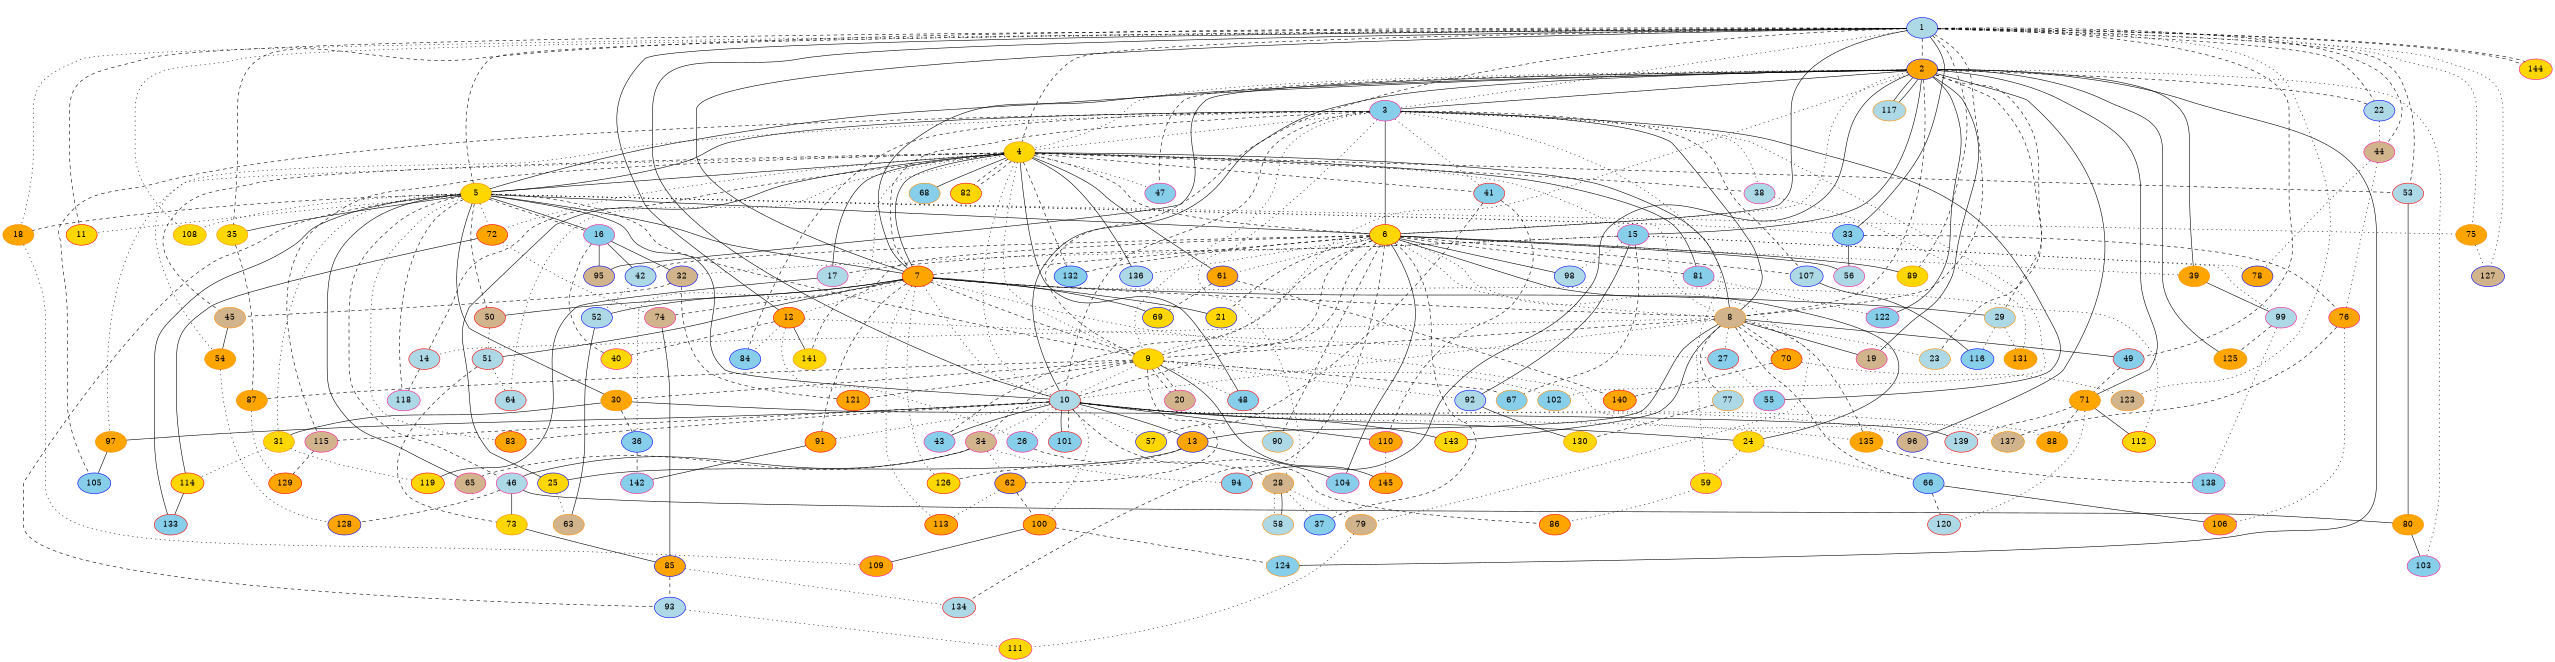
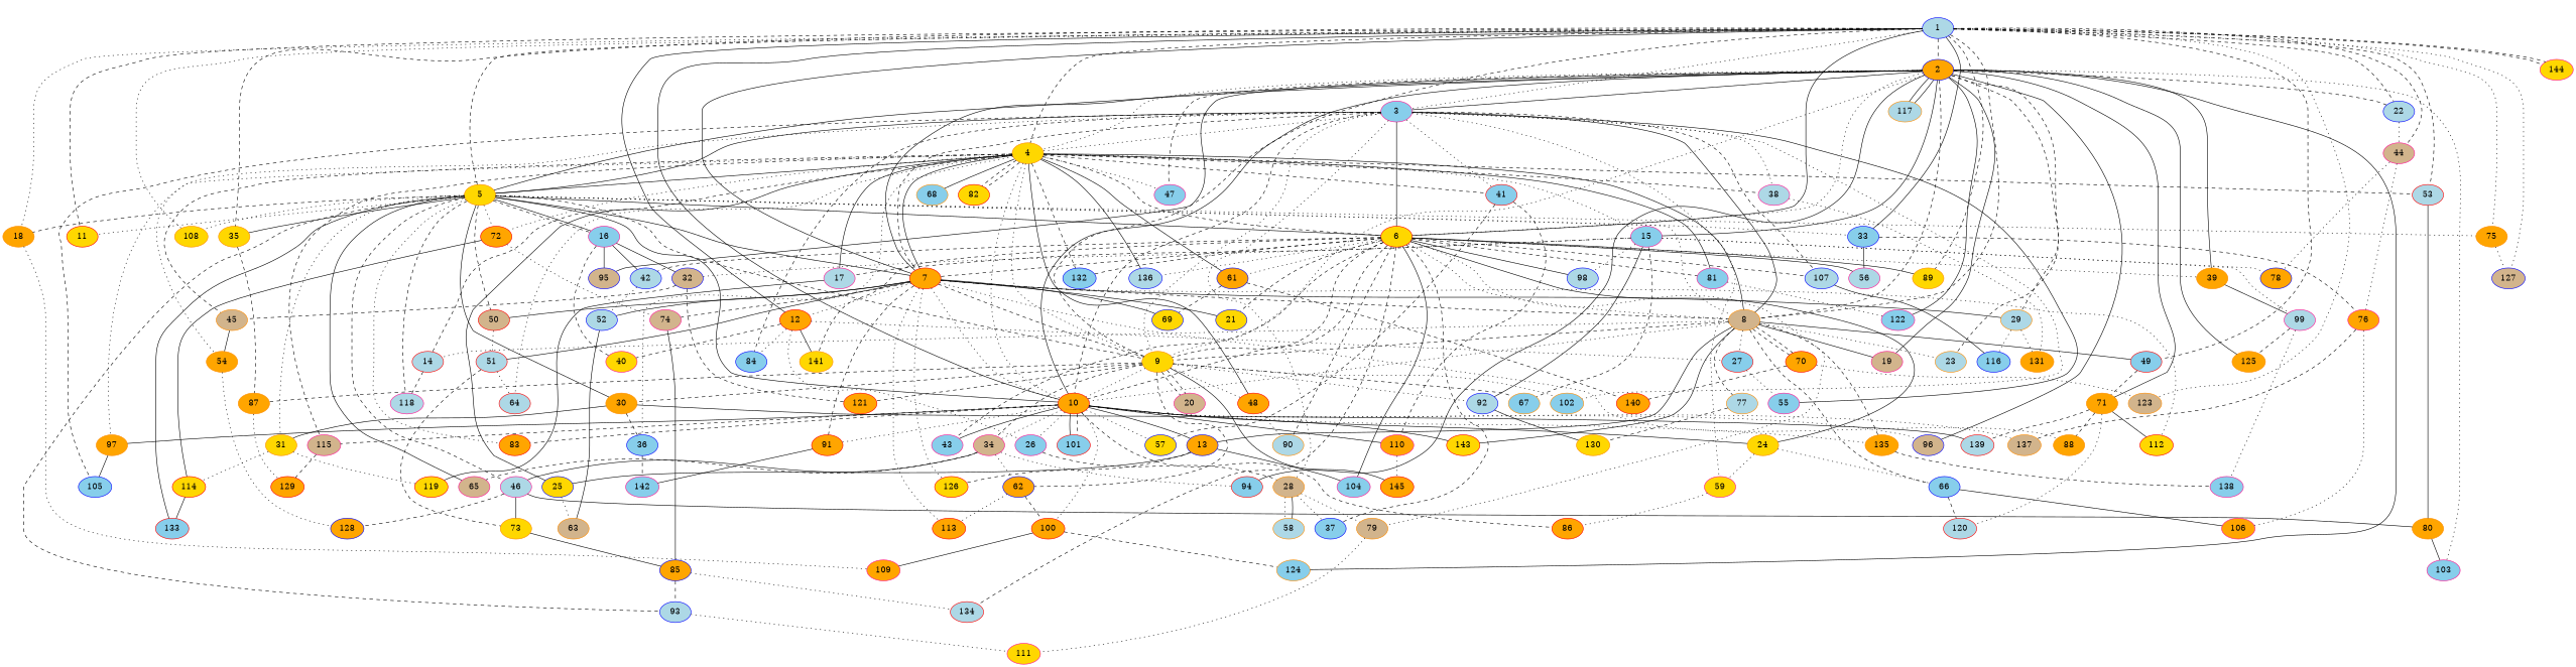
  graph {
    node [color=darkorange fillcolor=orange style=filled]
    edge [style=dashed]
    1 [color=blue fillcolor=lightblue]
    2 [color=blue]
    3 [color=deeppink fillcolor=skyblue]
    4 [fillcolor=gold]
    5 [fillcolor=gold]
    6 [color=red fillcolor=gold]
    7 [color=red]
    8 [fillcolor=tan]
    9 [fillcolor=gold]
-   10 [color=red fillcolor=lightblue]
+   10 [color=red]
    11 [color=red fillcolor=gold]
    12 [color=red]
    18
    22 [color=blue fillcolor=lightblue]
    33 [color=blue fillcolor=skyblue]
    35 [fillcolor=gold]
    44 [color=deeppink fillcolor=tan]
    49 [color=red fillcolor=skyblue]
    53 [color=red fillcolor=lightblue]
    75
    89 [fillcolor=gold]
    108 [fillcolor=gold]
    123 [fillcolor=tan]
    127 [color=blue fillcolor=tan]
    144 [color=deeppink fillcolor=gold]
    15 [color=deeppink fillcolor=skyblue]
    19 [color=deeppink fillcolor=tan]
    23 [fillcolor=lightblue]
    29 [fillcolor=lightblue]
    39
    47 [color=deeppink fillcolor=skyblue]
    71
    94 [color=red fillcolor=skyblue]
    95 [color=blue fillcolor=tan]
    96 [color=blue fillcolor=tan]
    103 [color=deeppink fillcolor=skyblue]
    117 [fillcolor=lightblue]
    122 [color=deeppink fillcolor=skyblue]
    124 [fillcolor=skyblue]
    125
    28 [fillcolor=tan]
    38 [color=deeppink fillcolor=lightblue]
    41 [color=red fillcolor=skyblue]
    54
    55 [color=deeppink fillcolor=skyblue]
    59 [color=deeppink fillcolor=gold]
    84 [color=blue fillcolor=skyblue]
    102 [fillcolor=skyblue]
    105 [color=blue fillcolor=skyblue]
    107 [color=blue fillcolor=lightblue]
    14 [color=red fillcolor=lightblue]
    17 [color=deeppink fillcolor=lightblue]
    25 [color=blue fillcolor=gold]
    36 [color=blue fillcolor=skyblue]
    45 [fillcolor=tan]
-   48 [color=red fillcolor=skyblue]
+   48 [color=red]
    61 [color=blue]
    64 [color=red fillcolor=lightblue]
    68 [fillcolor=skyblue]
    72 [color=red]
    81 [color=deeppink fillcolor=skyblue]
    82 [color=red fillcolor=gold]
    97
    115 [color=deeppink fillcolor=tan]
    132 [color=blue fillcolor=skyblue]
    136 [color=blue fillcolor=lightblue]
    16 [color=deeppink fillcolor=skyblue]
    30
    31 [fillcolor=gold]
    46 [color=deeppink fillcolor=lightblue]
    50 [color=red fillcolor=tan]
    65 [color=deeppink fillcolor=tan]
    83 [color=red]
    93 [color=blue fillcolor=lightblue]
    118 [color=deeppink fillcolor=lightblue]
    133 [color=red fillcolor=skyblue]
    21 [color=blue fillcolor=gold]
    24 [fillcolor=gold]
    37 [color=blue fillcolor=skyblue]
    42 [color=blue fillcolor=lightblue]
    43 [color=deeppink fillcolor=skyblue]
    56 [color=deeppink fillcolor=lightblue]
    79 [fillcolor=tan]
    90 [fillcolor=lightblue]
    98 [color=blue fillcolor=lightblue]
    104 [color=deeppink fillcolor=skyblue]
    134 [color=red fillcolor=lightblue]
    141 [fillcolor=gold]
    51 [color=red fillcolor=lightblue]
    52 [color=blue fillcolor=lightblue]
    69 [color=blue fillcolor=gold]
    74 [color=deeppink fillcolor=tan]
    88
    91 [color=red]
    112 [color=red fillcolor=gold]
    113 [color=red]
    126 [color=red fillcolor=gold]
    13 [color=blue]
    27 [color=red fillcolor=skyblue]
    66 [color=blue fillcolor=skyblue]
    70 [color=red]
    77 [fillcolor=lightblue]
    135
    143 [color=red fillcolor=gold]
    20 [color=deeppink fillcolor=tan]
    34 [color=deeppink fillcolor=tan]
    62 [color=blue]
    67 [fillcolor=skyblue]
    87
    92 [color=blue fillcolor=lightblue]
    121 [color=red]
    145 [color=red]
    26 [color=deeppink fillcolor=skyblue]
    57 [color=blue fillcolor=gold]
    86 [color=red]
    100 [color=red]
    101 [color=red fillcolor=skyblue]
    110 [color=deeppink]
    137 [fillcolor=tan]
    40 [color=deeppink fillcolor=gold]
    109 [color=deeppink]
    76 [color=deeppink]
    78 [color=blue]
    80
    32 [color=blue fillcolor=tan]
    99 [color=deeppink fillcolor=lightblue]
    116 [color=blue fillcolor=skyblue]
    131
    139 [color=red fillcolor=lightblue]
    120 [color=red fillcolor=lightblue]
    58 [fillcolor=lightblue]
    128 [color=blue]
    119 [color=red fillcolor=gold]
    63 [fillcolor=tan]
    142 [color=deeppink fillcolor=skyblue]
    140 [color=red]
    114 [color=red fillcolor=gold]
    129 [color=red]
    73 [fillcolor=gold]
    111 [color=deeppink fillcolor=gold]
    85 [color=blue]
    106 [color=deeppink]
    130 [fillcolor=gold]
    138 [color=deeppink fillcolor=skyblue]
    1 -- 2
    1 -- 3 [style=dotted]
    1 -- 4
    1 -- 5
    1 -- 6 [style=solid]
    1 -- 7 [style=solid]
    1 -- 8
    1 -- 9
    1 -- 10 [style=solid]
    1 -- 11
    1 -- 12 [style=solid]
    1 -- 18 [style=dotted]
    1 -- 22
    1 -- 33 [style=solid]
    1 -- 35
    1 -- 44
    1 -- 49
    1 -- 53
    1 -- 75 [style=dotted]
    1 -- 89
    1 -- 108 [style=dotted]
    1 -- 123 [style=dotted]
    1 -- 127 [style=dotted]
    1 -- 144
    1 -- 144
    2 -- 3 [style=solid]
    2 -- 4 [style=dotted]
    2 -- 5 [style=solid]
    2 -- 6 [style=dotted]
    2 -- 7 [style=solid]
    2 -- 8
    2 -- 9 [style=dotted]
    2 -- 10 [style=solid]
    2 -- 22
    2 -- 15 [style=solid]
    2 -- 19 [style=solid]
    2 -- 23
    2 -- 29
    2 -- 39 [style=solid]
    2 -- 47
    2 -- 71 [style=solid]
    2 -- 94 [style=solid]
    2 -- 95 [style=solid]
    2 -- 96 [style=solid]
    2 -- 103 [style=dotted]
    2 -- 117 [style=solid]
    2 -- 117 [style=solid]
    2 -- 122 [style=solid]
    2 -- 124 [style=solid]
    2 -- 125 [style=solid]
    3 -- 4 [style=dotted]
    3 -- 5 [style=solid]
    3 -- 6 [style=solid]
    3 -- 7
    3 -- 8 [style=solid]
    3 -- 9 [style=dotted]
    3 -- 10
    3 -- 28 [style=dotted]
    3 -- 38 [style=dotted]
    3 -- 41 [style=dotted]
    3 -- 54 [style=dotted]
    3 -- 55 [style=solid]
    3 -- 59 [style=dotted]
    3 -- 84
    3 -- 102 [style=dotted]
    3 -- 105
    3 -- 107
    4 -- 5 [style=solid]
    4 -- 6
    4 -- 7 [style=solid]
    4 -- 8 [style=solid]
    4 -- 9 [style=dotted]
    4 -- 10 [style=dotted]
    4 -- 53
    4 -- 15 [style=dotted]
    4 -- 47 [style=dotted]
    4 -- 38
    4 -- 41
    4 -- 14
    4 -- 17 [style=solid]
    4 -- 25 [style=solid]
    4 -- 36 [style=dotted]
    4 -- 45
    4 -- 48 [style=solid]
    4 -- 61 [style=solid]
    4 -- 64 [style=dotted]
    4 -- 68 [style=solid]
    4 -- 72 [style=dotted]
    4 -- 81 [style=solid]
    4 -- 82
    4 -- 82
    4 -- 97 [style=dotted]
    4 -- 115
    4 -- 132
    4 -- 136 [style=solid]
    5 -- 6 [style=solid]
    5 -- 7 [style=solid]
    5 -- 8 [style=dotted]
    5 -- 9
    5 -- 10 [style=solid]
    5 -- 11 [style=dotted]
    5 -- 18
    5 -- 33 [style=dotted]
    5 -- 35 [style=solid]
    5 -- 75 [style=dotted]
    5 -- 108 [style=dotted]
    5 -- 72 [style=dotted]
    5 -- 16
    5 -- 16 [style=solid]
    5 -- 30 [style=solid]
    5 -- 31 [style=dotted]
    5 -- 46
    5 -- 50
    5 -- 65 [style=solid]
    5 -- 83 [style=dotted]
    5 -- 93
    5 -- 118
    5 -- 133 [style=solid]
    6 -- 7
    6 -- 8 [style=dotted]
    6 -- 9
    6 -- 10
    6 -- 89 [style=solid]
    6 -- 39 [style=dotted]
    6 -- 107
    6 -- 61 [style=dotted]
    6 -- 81
    6 -- 132
    6 -- 136 [style=dotted]
    6 -- 21
    6 -- 24 [style=solid]
    6 -- 37
    6 -- 42
    6 -- 43
    6 -- 56 [style=solid]
    6 -- 79 [style=dotted]
    6 -- 90
    6 -- 98 [style=solid]
    6 -- 104 [style=solid]
    6 -- 134
    6 -- 141
    7 -- 8
    7 -- 9
    7 -- 10 [style=dotted]
    7 -- 12 [style=dotted]
    7 -- 29 [style=solid]
    7 -- 50 [style=solid]
    7 -- 21 [style=solid]
    7 -- 51 [style=solid]
    7 -- 52 [style=solid]
    7 -- 69 [style=solid]
    7 -- 74
    7 -- 88 [style=dotted]
    7 -- 91
    7 -- 112 [style=dotted]
    7 -- 113 [style=dotted]
    7 -- 126 [style=dotted]
    8 -- 9
    8 -- 10 [style=dotted]
    8 -- 49 [style=solid]
    8 -- 19 [style=solid]
    8 -- 23 [style=dotted]
    8 -- 14 [style=dotted]
    8 -- 13 [style=solid]
    8 -- 27 [style=dotted]
    8 -- 66
    8 -- 70
    8 -- 70
    8 -- 77
    8 -- 135
    8 -- 143 [style=solid]
    9 -- 10 [style=dotted]
    9 -- 102 [style=dotted]
    9 -- 48 [style=dotted]
    9 -- 30
    9 -- 20
    9 -- 20
    9 -- 34
    9 -- 62
    9 -- 67
    9 -- 87
    9 -- 92 [style=dotted]
    9 -- 121
    9 -- 145 [style=solid]
    10 -- 96 [style=dotted]
    10 -- 97 [style=solid]
    10 -- 115
    10 -- 83
    10 -- 24 [style=solid]
    10 -- 43 [style=solid]
    10 -- 91 [style=dotted]
    10 -- 13 [style=solid]
    10 -- 135 [style=dotted]
    10 -- 143 [style=solid]
    10 -- 34 [style=dotted]
    10 -- 26 [style=dotted]
    10 -- 57 [style=dotted]
    10 -- 86
    10 -- 100 [style=dotted]
    10 -- 101 [style=solid]
    10 -- 101
    10 -- 110 [style=solid]
    10 -- 137 [style=dotted]
    12 -- 84 [style=dotted]
    12 -- 141 [style=solid]
    12 -- 27 [style=dotted]
    12 -- 26 [style=dotted]
    12 -- 40
    18 -- 109 [style=dotted]
    22 -- 44 [style=dotted]
    33 -- 56 [style=solid]
    33 -- 76
    35 -- 87
    44 -- 76 [style=dotted]
    44 -- 78 [style=dotted]
    49 -- 71
    53 -- 80 [style=solid]
    75 -- 127 [style=dotted]
    15 -- 17
    15 -- 98 [style=dotted]
    15 -- 67
    15 -- 92 [style=solid]
    15 -- 78 [style=dotted]
    15 -- 32 [style=dotted]
    15 -- 99 [style=dotted]
    29 -- 116 [style=dotted]
    29 -- 131 [style=dotted]
    39 -- 99 [style=solid]
    71 -- 88
    71 -- 112 [style=solid]
    71 -- 139
    71 -- 120 [style=dotted]
    28 -- 37 [style=dotted]
    28 -- 79 [style=dotted]
    28 -- 58 [style=dotted]
    28 -- 58 [style=solid]
    38 -- 131 [style=dotted]
    41 -- 57
    41 -- 110
    54 -- 128 [style=dotted]
    59 -- 86 [style=dotted]
    107 -- 116 [style=solid]
    14 -- 118
    17 -- 119 [style=solid]
    25 -- 63 [style=dotted]
    36 -- 142
    45 -- 54 [style=solid]
    48 -- 90 [style=dotted]
    61 -- 69
    61 -- 140
    72 -- 74 [style=dotted]
    72 -- 114 [style=solid]
    81 -- 122 [style=dotted]
    97 -- 105 [style=solid]
    115 -- 129
    16 -- 95 [style=solid]
    16 -- 42 [style=solid]
    16 -- 40
    16 -- 32 [style=solid]
    30 -- 36
    30 -- 31 [style=solid]
    30 -- 139 [style=solid]
    31 -- 119 [style=dotted]
    31 -- 114 [style=dotted]
    46 -- 80 [style=solid]
    46 -- 128
    46 -- 73 [style=solid]
    50 -- 51 [style=dotted]
    93 -- 111 [style=dotted]
    24 -- 59 [style=dotted]
    24 -- 66 [style=dotted]
    42 -- 52 [style=dotted]
    79 -- 111 [style=dotted]
    51 -- 64 [style=dotted]
    51 -- 73
    52 -- 63 [style=solid]
    74 -- 85 [style=solid]
    91 -- 142 [style=solid]
    13 -- 25 [style=solid]
    13 -- 104 [style=solid]
    13 -- 126
    27 -- 55 [style=dotted]
    66 -- 120
    66 -- 106 [style=solid]
    70 -- 123 [style=dotted]
    70 -- 140
    77 -- 130
    135 -- 138
    34 -- 94 [style=dotted]
    34 -- 46 [style=solid]
    34 -- 65
    34 -- 62 [style=dotted]
    62 -- 113 [style=dotted]
    62 -- 100
    87 -- 129 [style=dotted]
    92 -- 130 [style=solid]
    26 -- 28
    100 -- 124
    100 -- 109 [style=solid]
    110 -- 145 [style=dotted]
    76 -- 137
    76 -- 106 [style=dotted]
    80 -- 103 [style=solid]
    32 -- 45
    32 -- 121
    99 -- 125
    99 -- 138 [style=dotted]
    114 -- 133 [style=solid]
    73 -- 85 [style=solid]
    85 -- 93
    85 -- 134 [style=dotted]
  }
